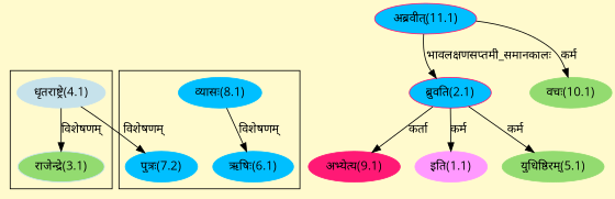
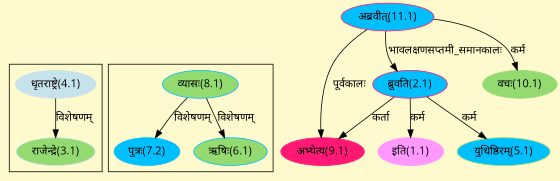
  digraph {
    bgcolor=lemonchiffon1
    compound=true
    fontname="Open Sans"
    rankdir=BT
    node [color="#00BFFF" fontname="Open Sans" style=filled]
    edge [dir=back fontname="Open Sans"]
    n1 [color="#C6E2EB" fillcolor="#93DB70" label="राजेन्द्रे(3.1)"]
    n2 [color="#C6E2EB" label="धृतराष्ट्रे(4.1)"]
-   n3 [label="ऋषिः(6.1)"]
-   n4 [label="व्यासः(8.1)"]
+   n3 [label="ऋषिः(6.1)" fillcolor="#93DB70"]
+   n4 [label="व्यासः(8.1)" fillcolor="#93DB70"]
    n5 [label="पुत्रः(7.2)"]
    n6 [color="#FF1975" fillcolor="#00BFFF" label="ब्रुवति(2.1)"]
    n7 [color="#FF1975" fillcolor="#00BFFF" label="अब्रवीत्(11.1)"]
    n8 [color="#FF99FF" label="इति(1.1)"]
-   n9 [color="#93DB70" label="युधिष्ठिरम्(5.1)"]
+   n9 [color="#93DB70" label="युधिष्ठिरम्(5.1)" fillcolor="#00BFFF"]
    n10 [color="#FF1975" label="अभ्येत्य(9.1)"]
    n11 [color="#93DB70" label="वचः(10.1)"]
    subgraph cluster_1 {
      n1
      n2
    }
    subgraph cluster_2 {
      n3
      n4
      n5
    }
    n1 -> n2 [label="विशेषणम्"]
    n3 -> n4 [label="विशेषणम्"]
-   n5 -> n2 [label="विशेषणम्"]
+   n5 -> n4 [label="विशेषणम्"]
    n6 -> n7 [label="भावलक्षणसप्तमी_समानकालः"]
    n8 -> n6 [label="कर्म"]
    n9 -> n6 [label="कर्म"]
    n10 -> n6 [label="कर्ता"]
+   n10 -> n7 [label="पूर्वकालः"]
    n11 -> n7 [label="कर्म"]
  }
